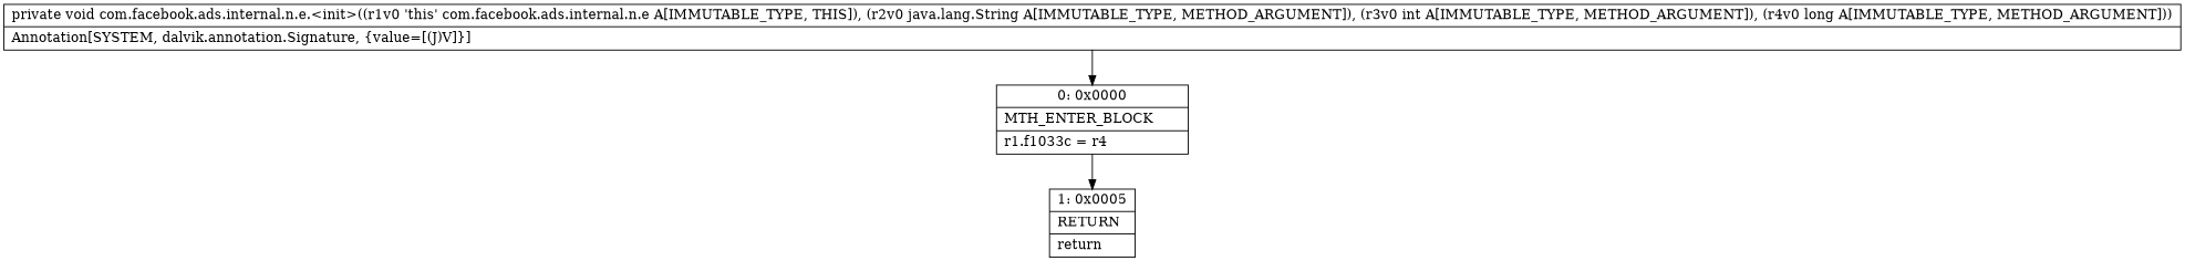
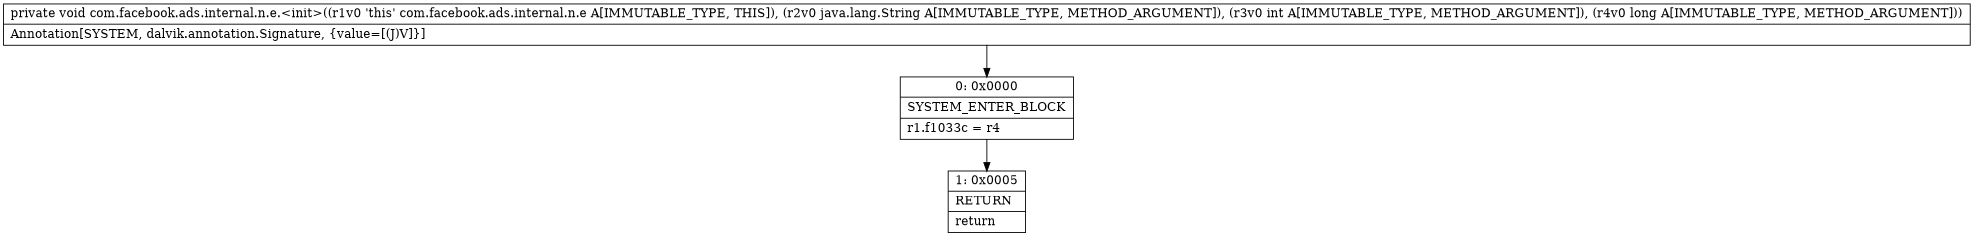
  digraph {
    node [shape=record]
-   n1 [label="{0\:\ 0x0000|MTH_ENTER_BLOCK\l|r1.f1033c = r4\l}"]
+   n1 [label="{0\:\ 0x0000|SYSTEM_ENTER_BLOCK\l|r1.f1033c = r4\l}"]
    n2 [label="{1\:\ 0x0005|RETURN\l|return\l}"]
    n3 [label="{private void com.facebook.ads.internal.n.e.\<init\>((r1v0 'this' com.facebook.ads.internal.n.e A[IMMUTABLE_TYPE, THIS]), (r2v0 java.lang.String A[IMMUTABLE_TYPE, METHOD_ARGUMENT]), (r3v0 int A[IMMUTABLE_TYPE, METHOD_ARGUMENT]), (r4v0 long A[IMMUTABLE_TYPE, METHOD_ARGUMENT]))  | Annotation[SYSTEM, dalvik.annotation.Signature, \{value=[(J)V]\}]\l}"]
    n1 -> n2
    n3 -> n1
  }
